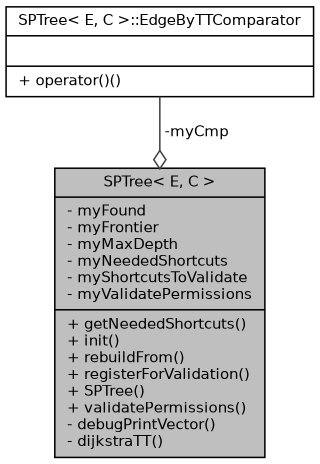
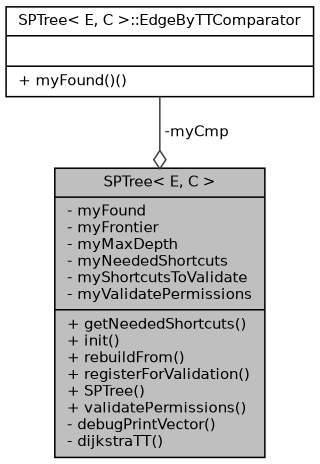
  digraph {
    node [color=black fontname=Helvetica fontsize=10 shape=record style=filled]
    n1 [fillcolor=grey75 fontcolor=black height=0.2 label="{SPTree\< E, C \>\n|- myFound\l- myFrontier\l- myMaxDepth\l- myNeededShortcuts\l- myShortcutsToValidate\l- myValidatePermissions\l|+ getNeededShortcuts()\l+ init()\l+ rebuildFrom()\l+ registerForValidation()\l+ SPTree()\l+ validatePermissions()\l- debugPrintVector()\l- dijkstraTT()\l}" width=0.4]
-   n2 [fillcolor=white height=0.2 label="{SPTree\< E, C \>::EdgeByTTComparator\n||+ operator()()\l}" width=0.4]
+   n2 [fillcolor=white height=0.2 label="{SPTree\< E, C \>::EdgeByTTComparator\n||+ myFound()()\l}" width=0.4]
    n2 -> n1 [arrowhead=odiamond color=grey25 fontname=Helvetica fontsize=10 label=" -myCmp" labelfontname=Helvetica labelfontsize=10 style=solid]
  }
